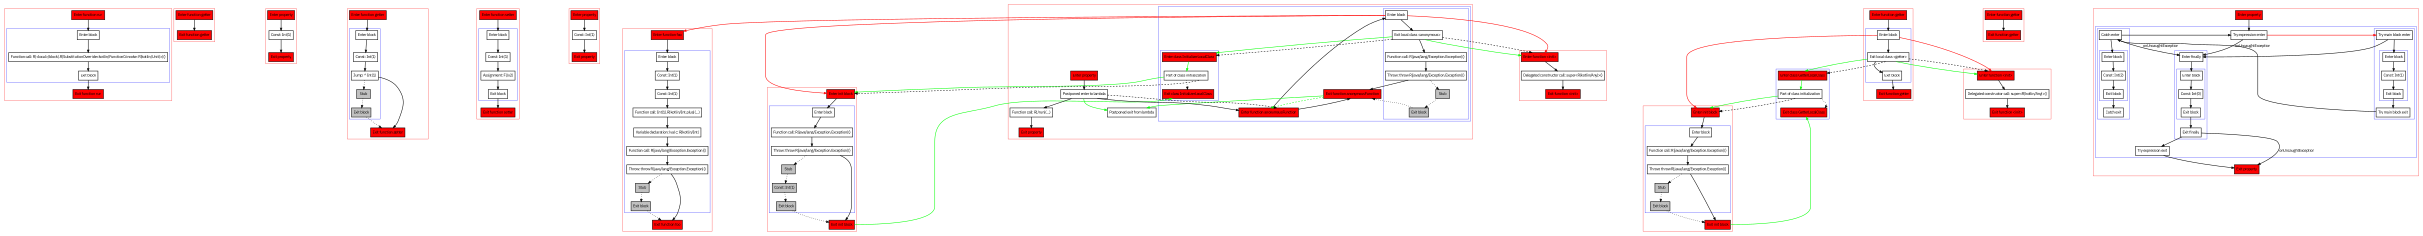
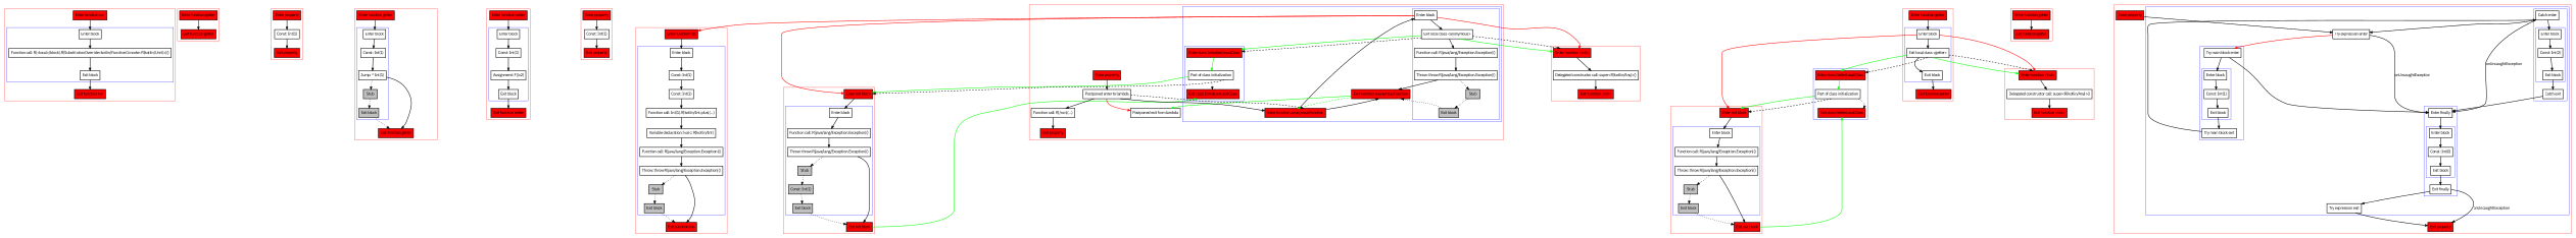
  digraph {
    fontname="IBM Plex Sans"
    nodesep=3
    node [fontname="IBM Plex Sans" penwidth=2 shape=box]
    edge [fontname="IBM Plex Sans" penwidth=2]
    n1 [label="Enter block"]
    n2 [label="Function call: R|<local>/block|.R|SubstitutionOverride<kotlin/Function0.invoke: R|kotlin/Unit|>|()"]
    n3 [label="Exit block"]
    n4 [fillcolor=red label="Enter function run" style=filled]
    n5 [fillcolor=red label="Exit function run" style=filled]
    n6 [fillcolor=red label="Enter function getter" style=filled]
    n7 [fillcolor=red label="Exit function getter" style=filled]
    n8 [fillcolor=red label="Enter property" style=filled]
    n9 [label="Const: Int(1)"]
    n10 [fillcolor=red label="Exit property" style=filled]
    n11 [label="Enter block"]
    n12 [label="Const: Int(1)"]
    n13 [label="Jump: ^ Int(1)"]
    n14 [fillcolor=gray label=Stub style=filled]
    n15 [fillcolor=gray label="Exit block" style=filled]
    n16 [fillcolor=red label="Enter function getter" style=filled]
    n17 [fillcolor=red label="Exit function getter" style=filled]
    n18 [label="Enter block"]
    n19 [label="Const: Int(1)"]
    n20 [label="Assignment: F|/x2|"]
    n21 [label="Exit block"]
    n22 [fillcolor=red label="Enter function setter" style=filled]
    n23 [fillcolor=red label="Exit function setter" style=filled]
    n24 [fillcolor=red label="Enter property" style=filled]
    n25 [label="Const: Int(1)"]
    n26 [fillcolor=red label="Exit property" style=filled]
    n27 [label="Enter block"]
    n28 [label="Const: Int(1)"]
    n29 [label="Const: Int(1)"]
    n30 [label="Function call: Int(1).R|kotlin/Int.plus|(...)"]
    n31 [label="Variable declaration: lval c: R|kotlin/Int|"]
    n32 [label="Function call: R|java/lang/Exception.Exception|()"]
    n33 [label="Throw: throw R|java/lang/Exception.Exception|()"]
    n34 [fillcolor=gray label=Stub style=filled]
    n35 [fillcolor=gray label="Exit block" style=filled]
    n36 [fillcolor=red label="Enter function foo" style=filled]
    n37 [fillcolor=red label="Exit function foo" style=filled]
    n38 [fillcolor=red label="Enter function <init>" style=filled]
    n39 [label="Delegated constructor call: super<R|kotlin/Any|>()"]
    n40 [fillcolor=red label="Exit function <init>" style=filled]
    n41 [label="Enter block"]
    n42 [label="Function call: R|java/lang/Exception.Exception|()"]
    n43 [label="Throw: throw R|java/lang/Exception.Exception|()"]
    n44 [fillcolor=gray label=Stub style=filled]
    n45 [fillcolor=gray label="Const: Int(1)" style=filled]
    n46 [fillcolor=gray label="Exit block" style=filled]
    n47 [fillcolor=red label="Enter init block" style=filled]
    n48 [fillcolor=red label="Exit init block" style=filled]
    n49 [label="Enter block"]
    n50 [label="Exit local class <getter>"]
    n51 [label="Exit block"]
    n52 [fillcolor=red label="Enter function getter" style=filled]
    n53 [fillcolor=red label="Exit function getter" style=filled]
    n54 [fillcolor=red label="Enter class GetterLocalClass" style=filled]
    n55 [label="Part of class initialization"]
    n56 [fillcolor=red label="Exit class GetterLocalClass" style=filled]
    n57 [fillcolor=red label="Enter function <init>" style=filled]
    n58 [label="Delegated constructor call: super<R|kotlin/Any|>()"]
    n59 [fillcolor=red label="Exit function <init>" style=filled]
    n60 [label="Enter block"]
    n61 [label="Function call: R|java/lang/Exception.Exception|()"]
    n62 [label="Throw: throw R|java/lang/Exception.Exception|()"]
    n63 [fillcolor=gray label=Stub style=filled]
    n64 [fillcolor=gray label="Exit block" style=filled]
    n65 [fillcolor=red label="Enter init block" style=filled]
    n66 [fillcolor=red label="Exit init block" style=filled]
    n67 [label="Enter block"]
    n68 [label="Exit local class <anonymous>"]
    n69 [label="Function call: R|java/lang/Exception.Exception|()"]
    n70 [label="Throw: throw R|java/lang/Exception.Exception|()"]
    n71 [fillcolor=gray label=Stub style=filled]
    n72 [fillcolor=gray label="Exit block" style=filled]
    n73 [fillcolor=red label="Exit class InitializerLocalClass" style=filled]
    n74 [fillcolor=red label="Enter class InitializerLocalClass" style=filled]
    n75 [label="Part of class initialization"]
    n76 [fillcolor=red label="Enter function anonymousFunction" style=filled]
    n77 [fillcolor=red label="Exit function anonymousFunction" style=filled]
    n78 [fillcolor=red label="Enter property" style=filled]
    n79 [label="Postponed enter to lambda"]
    n80 [label="Postponed exit from lambda"]
    n81 [label="Function call: R|/run|(...)"]
    n82 [fillcolor=red label="Exit property" style=filled]
    n83 [fillcolor=red label="Enter function getter" style=filled]
    n84 [fillcolor=red label="Exit function getter" style=filled]
    n85 [label="Enter block"]
    n86 [label="Const: Int(1)"]
    n87 [label="Exit block"]
    n88 [label="Try main block enter"]
    n89 [label="Try main block exit"]
    n90 [label="Enter block"]
    n91 [label="Const: Int(2)"]
    n92 [label="Exit block"]
    n93 [label="Catch enter"]
    n94 [label="Catch exit"]
    n95 [label="Enter block"]
    n96 [label="Const: Int(0)"]
    n97 [label="Exit block"]
    n98 [label="Enter finally"]
    n99 [label="Exit finally"]
    n100 [label="Try expression enter"]
    n101 [label="Try expression exit"]
    n102 [fillcolor=red label="Enter property" style=filled]
    n103 [fillcolor=red label="Exit property" style=filled]
    subgraph cluster_1 {
      color=red
      n4
      n5
      subgraph cluster_2 {
        color=blue
        n1
        n2
        n3
      }
    }
    subgraph cluster_3 {
      color=red
      n6
      n7
    }
    subgraph cluster_4 {
      color=red
      n8
      n9
      n10
    }
    subgraph cluster_5 {
      color=red
      n16
      n17
      subgraph cluster_6 {
        color=blue
        n11
        n12
        n13
        n14
        n15
      }
    }
    subgraph cluster_7 {
      color=red
      n22
      n23
      subgraph cluster_8 {
        color=blue
        n18
        n19
        n20
        n21
      }
    }
    subgraph cluster_9 {
      color=red
      n24
      n25
      n26
    }
    subgraph cluster_10 {
      color=red
      n36
      n37
      subgraph cluster_11 {
        color=blue
        n27
        n28
        n29
        n30
        n31
        n32
        n33
        n34
        n35
      }
    }
    subgraph cluster_12 {
      color=red
      n38
      n39
      n40
    }
    subgraph cluster_13 {
      color=red
      n47
      n48
      subgraph cluster_14 {
        color=blue
        n41
        n42
        n43
        n44
        n45
        n46
      }
    }
    subgraph cluster_15 {
      color=red
      n52
      n53
      subgraph cluster_16 {
        color=blue
        n49
        n50
        n51
      }
    }
    subgraph cluster_17 {
      color=blue
      n54
      n55
      n56
    }
    subgraph cluster_18 {
      color=red
      n57
      n58
      n59
    }
    subgraph cluster_19 {
      color=red
      n65
      n66
      subgraph cluster_20 {
        color=blue
        n60
        n61
        n62
        n63
        n64
      }
    }
    subgraph cluster_21 {
      color=red
      n78
      n79
      n80
      n81
      n82
      subgraph cluster_22 {
        color=blue
        n76
        n77
        subgraph cluster_23 {
          color=blue
          n67
          n68
          n69
          n70
          n71
          n72
        }
        subgraph cluster_24 {
          color=blue
          n73
          n74
          n75
        }
      }
    }
    subgraph cluster_25 {
      color=red
      n83
      n84
    }
    subgraph cluster_26 {
      color=red
      n102
      n103
      subgraph cluster_27 {
        color=blue
        n100
        n101
        subgraph cluster_28 {
          color=blue
          n88
          n89
          subgraph cluster_29 {
            color=blue
            n85
            n86
            n87
          }
        }
        subgraph cluster_30 {
          color=blue
          n93
          n94
          subgraph cluster_31 {
            color=blue
            n90
            n91
            n92
          }
        }
        subgraph cluster_32 {
          color=blue
          n98
          n99
          subgraph cluster_33 {
            color=blue
            n95
            n96
            n97
          }
        }
      }
    }
    n1 -> n2
    n2 -> n3
    n3 -> n5
    n4 -> n1
    n6 -> n7
    n8 -> n9
    n9 -> n10
    n11 -> n12
    n12 -> n13
    n13 -> n14 [style=dotted]
    n13 -> n17
    n14 -> n15 [style=dotted]
    n15 -> n17 [style=dotted]
    n16 -> n11
    n18 -> n19
    n19 -> n20
    n20 -> n21
    n21 -> n23
    n22 -> n18
    n24 -> n25
    n25 -> n26
    n27 -> n28
    n28 -> n29
    n29 -> n30
    n30 -> n31
    n31 -> n32
    n32 -> n33
    n33 -> n34 [style=dotted]
    n33 -> n37
    n34 -> n35 [style=dotted]
    n35 -> n37 [style=dotted]
    n36 -> n27
    n38 -> n39
    n39 -> n40
    n41 -> n42
    n42 -> n43
    n43 -> n44 [style=dotted]
    n43 -> n48
    n44 -> n45 [style=dotted]
    n45 -> n46 [style=dotted]
    n46 -> n48 [style=dotted]
    n47 -> n41
    n48 -> n73 [color=green]
    n49 -> n50
    n49 -> n57 [color=red]
    n49 -> n65 [color=red]
    n50 -> n51
    n50 -> n54 [color=green]
    n50 -> n54 [style=dashed]
    n50 -> n57 [color=green]
    n50 -> n57 [style=dashed]
    n51 -> n53
    n52 -> n49
    n54 -> n55 [color=green]
    n55 -> n56 [style=dotted]
    n55 -> n65 [color=green]
    n55 -> n65 [style=dashed]
    n57 -> n58
    n58 -> n59
    n60 -> n61
    n61 -> n62
    n62 -> n63 [style=dotted]
    n62 -> n66
    n63 -> n64 [style=dotted]
    n64 -> n66 [style=dotted]
    n65 -> n60
    n66 -> n56 [color=green]
    n67 -> n36 [color=red]
    n67 -> n38 [color=red]
    n67 -> n47 [color=red]
    n67 -> n68
    n68 -> n38 [color=green]
    n68 -> n38 [style=dashed]
    n68 -> n69
    n68 -> n74 [color=green]
    n68 -> n74 [style=dashed]
    n69 -> n70
    n70 -> n71 [style=dotted]
    n70 -> n77
    n71 -> n72 [style=dotted]
    n72 -> n77 [style=dotted]
    n74 -> n75 [color=green]
    n75 -> n47 [color=green]
    n75 -> n47 [style=dashed]
    n75 -> n73 [style=dotted]
    n76 -> n67
    n76 -> n77
    n77 -> n76 [color=green style=dashed]
    n77 -> n80 [color=green]
    n78 -> n79
    n79 -> n76
    n79 -> n76 [style=dashed]
-   n79 -> n80 [color=green]
+   n79 -> n80 [color=red]
    n79 -> n81
    n81 -> n82
    n83 -> n84
    n85 -> n86
    n86 -> n87
    n87 -> n89
    n88 -> n85
    n88 -> n98
    n89 -> n93
    n90 -> n91
    n91 -> n92
    n92 -> n94
    n93 -> n90
    n93 -> n98 [label=onUncaughtException]
    n93 -> n100
+   n94 -> n98
    n95 -> n96
    n96 -> n97
    n97 -> n99
    n98 -> n95
    n99 -> n101
    n99 -> n103 [label=onUncaughtException]
    n100 -> n88 [color=red]
    n100 -> n98 [label=onUncaughtException]
    n101 -> n103
    n102 -> n100
  }
